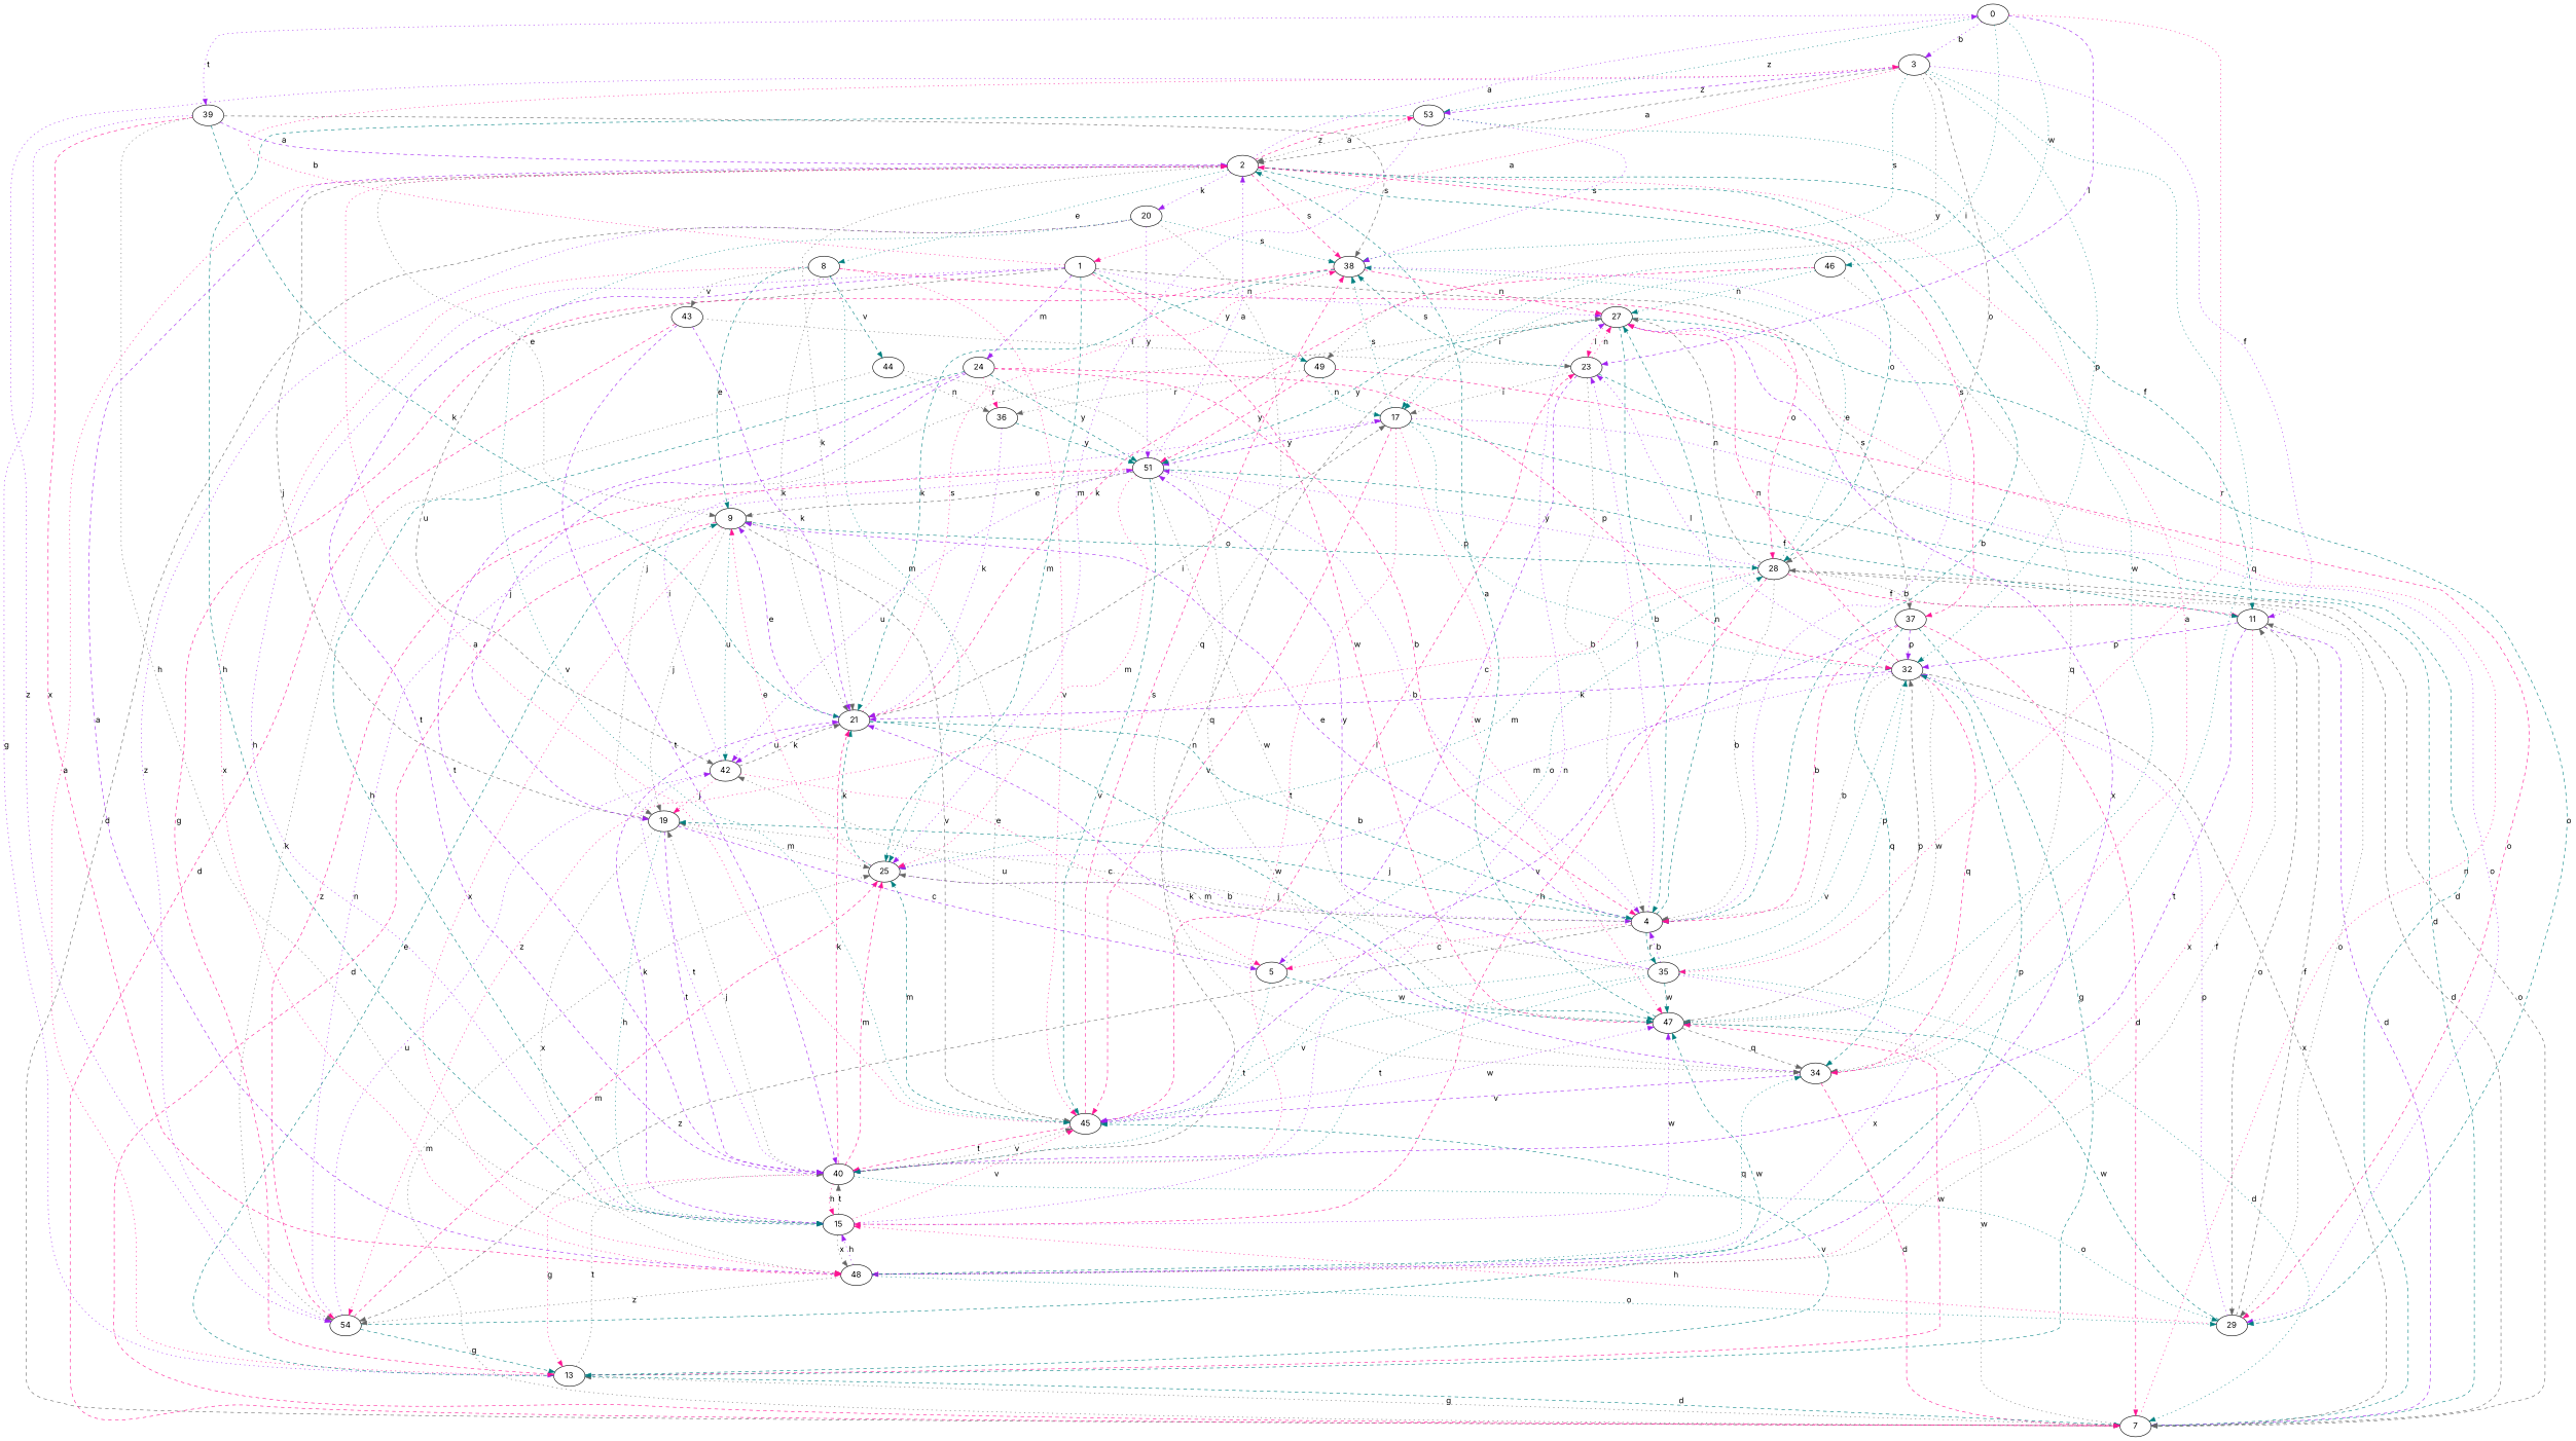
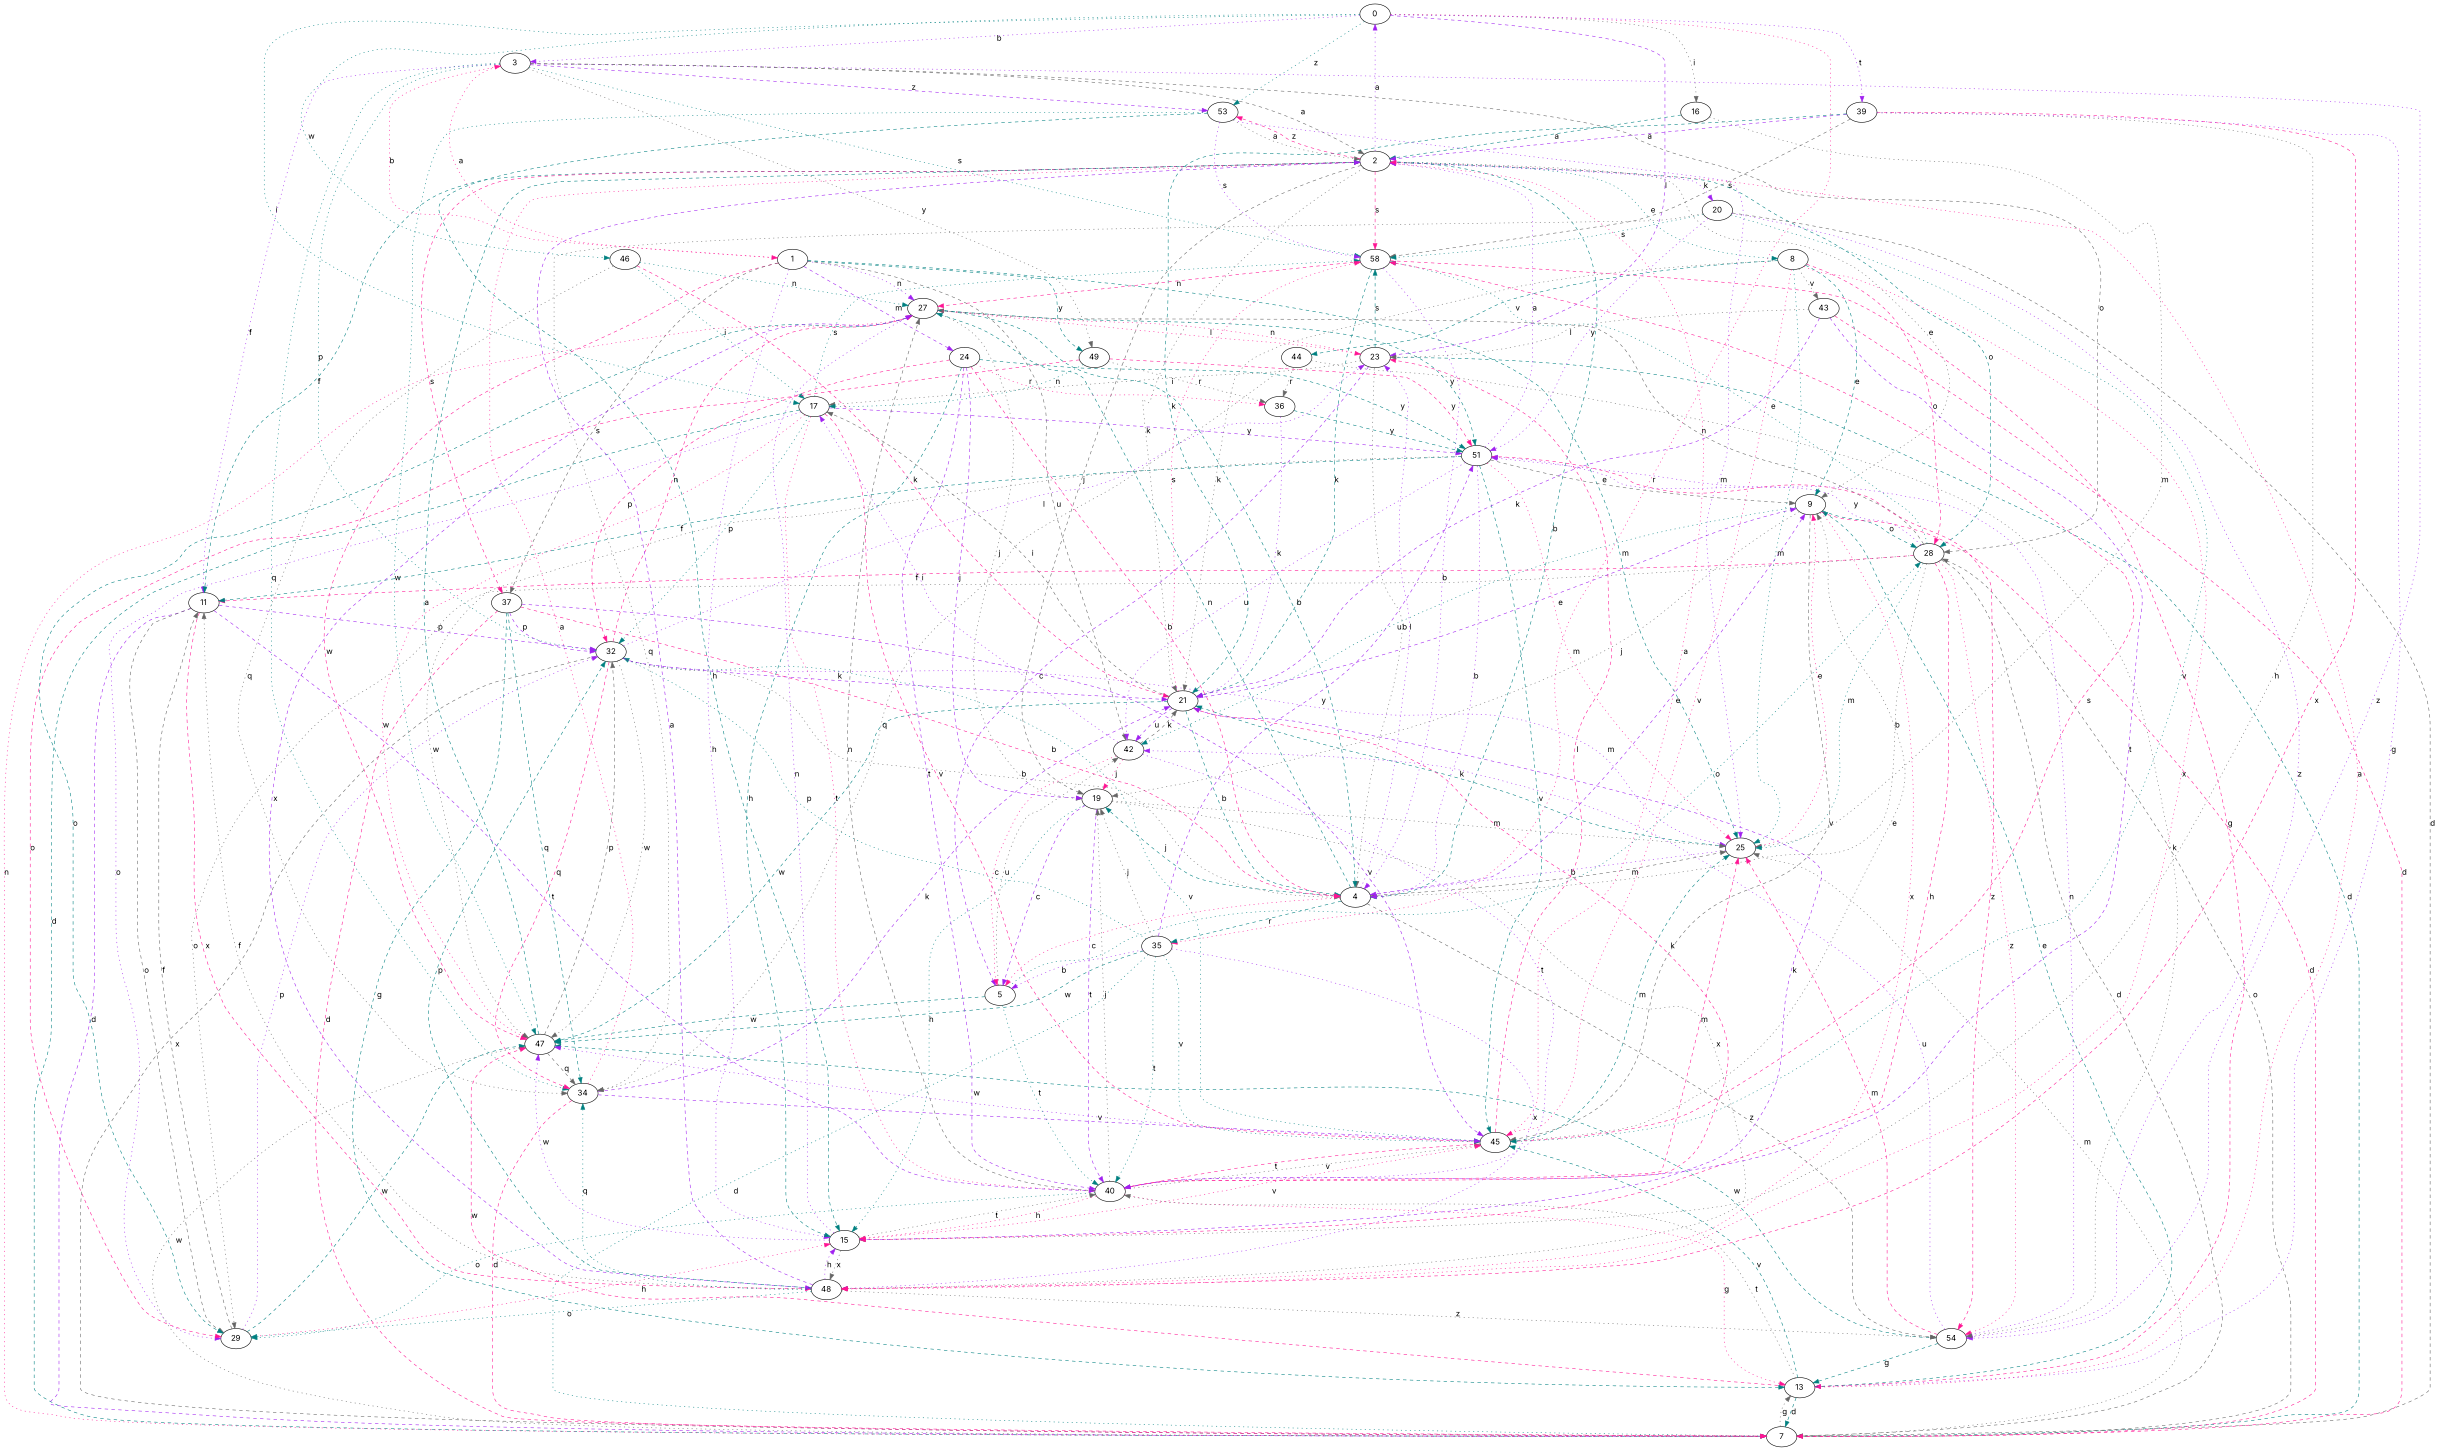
  strict digraph {
    fontname=Inter
    node [fontname=Inter]
    edge [color=teal fontname=Inter style=dotted]
    0
    3
+   16
    17
    23
    35
    39
    46
    53
    1
    49
    2
    11
    28
-   38
+   38 [label=58]
    32
    34
    54
    25
    40
    47
    7
    45
    29
    51
    27
    4
    5
    19
    48
    15
    13
    21
    24
    37
    42
    36
    9
    8
    20
    43
    44
    0 -> 3 [color=purple label=b]
+   0 -> 16 [color=gray40 label=i]
    0 -> 17 [label=i]
    0 -> 23 [color=purple label=l style=dashed]
    0 -> 35 [color=deeppink label=r]
    0 -> 39 [color=purple label=t]
    0 -> 46 [label=w]
    0 -> 53 [label=z]
    3 -> 53 [color=purple label=z style=dashed]
    3 -> 1 [color=deeppink label=a]
    3 -> 49 [color=gray40 label=y]
    3 -> 2 [color=gray40 label=a style=dashed]
    3 -> 11 [color=purple label=f]
    3 -> 28 [color=gray40 label=o style=dashed]
    3 -> 38 [label=s]
    3 -> 32 [label=p]
    3 -> 34 [label=q]
    3 -> 54 [color=purple label=z]
+   16 -> 2 [label=a style=dashed]
+   16 -> 25 [color=gray40 label=m]
    17 -> 38 [label=s]
    17 -> 32 [label=p]
    17 -> 40 [color=deeppink label=t]
    17 -> 47 [color=deeppink label=w]
    17 -> 7 [label=d style=dashed]
    17 -> 45 [color=deeppink label=v style=dashed]
    17 -> 29 [color=purple label=o]
    17 -> 51 [color=purple label=y style=dashed]
    23 -> 17 [color=gray40 label=i]
    23 -> 38 [label=s style=dashed]
    23 -> 7 [label=d style=dashed]
    23 -> 27 [color=deeppink label=n]
    23 -> 4 [color=gray40 label=b]
    23 -> 5 [color=purple label=c style=dashed]
    35 -> 32 [label=p]
    35 -> 40 [label=t]
    35 -> 47 [label=w style=dashed]
    35 -> 7 [label=d]
    35 -> 45 [label=v]
    35 -> 51 [color=purple label=y style=dashed]
-   35 -> 4 [color=purple label=b]
+   35 -> 5 [color=purple label=b]
    35 -> 19 [color=gray40 label=j]
    35 -> 48 [color=purple label=x]
    39 -> 2 [color=purple label=a style=dashed]
    39 -> 38 [color=gray40 label=s style=dashed]
    39 -> 48 [color=deeppink label=x style=dashed]
    39 -> 15 [color=gray40 label=h]
    39 -> 13 [color=purple label=g]
    39 -> 21 [label=k style=dashed]
    46 -> 17 [label=i]
    46 -> 34 [color=gray40 label=q]
    46 -> 27 [label=n]
    46 -> 21 [color=deeppink label=k style=dashed]
    53 -> 2 [color=gray40 label=a]
    53 -> 38 [color=purple label=s]
    53 -> 25 [color=purple label=m]
    53 -> 47 [label=w]
    53 -> 15 [label=h style=dashed]
    1 -> 3 [color=deeppink label=b]
    1 -> 49 [label=y style=dashed]
    1 -> 25 [label=m style=dashed]
-   1 -> 40 [color=purple label=t style=dashed]
    1 -> 47 [color=deeppink label=w style=dashed]
    1 -> 27 [color=purple label=n]
    1 -> 15 [color=purple label=h]
    1 -> 24 [color=purple label=m style=dashed]
    1 -> 37 [color=gray40 label=s style=dashed]
    1 -> 42 [color=gray40 label=u style=dashed]
    49 -> 17 [label=n]
    49 -> 29 [color=deeppink label=o style=dashed]
    49 -> 51 [color=deeppink label=y style=dashed]
    49 -> 36 [color=gray40 label=r]
    2 -> 0 [color=purple label=a]
    2 -> 53 [color=deeppink label=z style=dashed]
    2 -> 11 [label=f style=dashed]
    2 -> 28 [label=o style=dashed]
    2 -> 38 [color=deeppink label=s style=dashed]
    2 -> 4 [label=b style=dashed]
    2 -> 19 [color=gray40 label=j style=dashed]
    2 -> 21 [color=gray40 label=k]
    2 -> 37 [color=deeppink label=s style=dashed]
    2 -> 9 [color=gray40 label=e]
    2 -> 8 [label=e]
    2 -> 20 [color=purple label=k]
    11 -> 32 [color=purple label=p style=dashed]
    11 -> 40 [color=purple label=t style=dashed]
    11 -> 7 [color=purple label=d style=dashed]
    11 -> 29 [color=gray40 label=o style=dashed]
-   11 -> 48 [color=deeppink label=x]
+   11 -> 48 [color=deeppink label=x style=dashed]
    28 -> 11 [color=deeppink label=f style=dashed]
    28 -> 38 [label=e]
    28 -> 54 [color=deeppink label=z]
    28 -> 25 [label=m]
    28 -> 7 [color=gray40 label=d style=dashed]
    28 -> 29 [color=gray40 label=o]
    28 -> 51 [color=purple label=y]
    28 -> 27 [color=gray40 label=n style=dashed]
    28 -> 4 [color=gray40 label=b]
    28 -> 15 [color=deeppink label=h style=dashed]
    38 -> 27 [color=deeppink label=n style=dashed]
    38 -> 4 [color=purple label=b]
    38 -> 13 [color=deeppink label=g style=dashed]
    38 -> 21 [label=k style=dashed]
    32 -> 23 [color=purple label=l]
    32 -> 34 [color=deeppink label=q style=dashed]
    32 -> 25 [color=purple label=m]
    32 -> 47 [color=gray40 label=w]
    32 -> 7 [color=gray40 label=x style=dashed]
    32 -> 45 [label=v]
    32 -> 27 [color=deeppink label=n style=dashed]
    32 -> 4 [color=gray40 label=b]
    32 -> 21 [color=purple label=k style=dashed]
    34 -> 2 [color=deeppink label=a]
    34 -> 7 [color=deeppink label=d style=dashed]
    34 -> 45 [color=purple label=v style=dashed]
    34 -> 21 [color=purple label=k style=dashed]
    54 -> 25 [color=deeppink label=m style=dashed]
    54 -> 47 [label=w style=dashed]
    54 -> 51 [color=purple label=n]
    54 -> 13 [label=g style=dashed]
    54 -> 42 [color=purple label=u]
    25 -> 4 [color=purple label=b]
    25 -> 21 [label=k style=dashed]
    25 -> 9 [color=deeppink label=e]
    40 -> 25 [color=deeppink label=m style=dashed]
    40 -> 45 [color=gray40 label=v]
    40 -> 29 [label=o]
    40 -> 27 [color=gray40 label=n style=dashed]
    40 -> 19 [color=gray40 label=j]
    40 -> 15 [color=deeppink label=h]
    40 -> 13 [color=deeppink label=g]
    40 -> 21 [color=deeppink label=k style=dashed]
    47 -> 2 [label=a style=dashed]
    47 -> 32 [color=gray40 label=p style=dashed]
    47 -> 34 [color=gray40 label=q style=dashed]
    7 -> 28 [color=gray40 label=o style=dashed]
    7 -> 25 [color=gray40 label=m]
    7 -> 47 [color=gray40 label=w]
    7 -> 27 [color=deeppink label=n]
    7 -> 13 [color=gray40 label=g]
    45 -> 23 [color=deeppink label=l style=dashed]
    45 -> 2 [color=deeppink label=a]
    45 -> 38 [color=deeppink label=s style=dashed]
    45 -> 25 [label=m style=dashed]
    45 -> 40 [color=deeppink label=t style=dashed]
    45 -> 47 [color=purple label=w]
    45 -> 9 [color=gray40 label=e]
    29 -> 11 [color=gray40 label=f style=dashed]
    29 -> 32 [color=purple label=p]
    29 -> 47 [label=w style=dashed]
    29 -> 15 [color=deeppink label=h]
    51 -> 2 [color=purple label=a]
    51 -> 11 [label=f style=dashed]
    51 -> 54 [color=deeppink label=z style=dashed]
    51 -> 25 [color=deeppink label=m]
    51 -> 47 [color=gray40 label=w]
    51 -> 45 [label=v style=dashed]
    51 -> 4 [color=purple label=b]
    51 -> 42 [color=purple label=u]
    51 -> 9 [color=gray40 label=e style=dashed]
    27 -> 23 [color=deeppink label=l]
    27 -> 29 [label=o style=dashed]
    27 -> 51 [label=y style=dashed]
    27 -> 4 [label=b style=dashed]
    27 -> 19 [color=gray40 label=j]
    27 -> 48 [color=purple label=x style=dashed]
    4 -> 23 [color=purple label=l]
    4 -> 35 [label=r style=dashed]
    4 -> 54 [color=gray40 label=z style=dashed]
    4 -> 25 [color=gray40 label=m style=dashed]
    4 -> 27 [label=n style=dashed]
    4 -> 5 [color=deeppink label=c]
    4 -> 19 [label=j style=dashed]
    4 -> 9 [color=purple label=e style=dashed]
    5 -> 28 [label=o]
    5 -> 40 [label=t]
    5 -> 47 [label=w style=dashed]
    5 -> 42 [color=gray40 label=u]
    19 -> 25 [color=gray40 label=m]
    19 -> 40 [color=purple label=t style=dashed]
    19 -> 5 [color=purple label=c style=dashed]
    19 -> 48 [color=gray40 label=x]
    19 -> 15 [label=h]
    48 -> 2 [color=purple label=a style=dashed]
    48 -> 11 [color=gray40 label=f]
    48 -> 32 [label=p style=dashed]
    48 -> 34 [label=q]
    48 -> 54 [color=gray40 label=z]
    48 -> 29 [label=o]
    48 -> 15 [color=purple label=h]
    15 -> 40 [color=gray40 label=t]
    15 -> 47 [color=purple label=w]
    15 -> 45 [color=deeppink label=v]
    15 -> 27 [color=purple label=n]
    15 -> 48 [color=gray40 label=x]
    15 -> 21 [color=purple label=k style=dashed]
    13 -> 2 [color=deeppink label=a]
    13 -> 40 [color=gray40 label=t]
    13 -> 47 [color=deeppink label=w style=dashed]
    13 -> 7 [label=d style=dashed]
    13 -> 45 [label=v style=dashed]
    13 -> 9 [label=e style=dashed]
    21 -> 17 [color=gray40 label=i style=dashed]
    21 -> 38 [color=deeppink label=s]
    21 -> 47 [label=w style=dashed]
    21 -> 4 [label=b style=dashed]
    21 -> 42 [color=purple label=u style=dashed]
    21 -> 9 [color=purple label=e style=dashed]
    24 -> 32 [color=deeppink label=p style=dashed]
    24 -> 40 [color=purple label=t style=dashed]
    24 -> 51 [label=y style=dashed]
    24 -> 4 [color=deeppink label=b style=dashed]
    24 -> 19 [color=purple label=j style=dashed]
    24 -> 15 [label=h style=dashed]
    24 -> 36 [color=deeppink label=r]
    37 -> 32 [color=purple label=p style=dashed]
    37 -> 34 [label=q style=dashed]
    37 -> 7 [color=deeppink label=d style=dashed]
    37 -> 45 [color=purple label=v style=dashed]
    37 -> 4 [color=deeppink label=b style=dashed]
    37 -> 13 [label=g style=dashed]
    42 -> 17 [color=purple label=i]
    42 -> 40 [color=purple label=t]
    42 -> 5 [color=deeppink label=c]
    42 -> 19 [color=deeppink label=j]
    42 -> 21 [color=gray40 label=k style=dashed]
    36 -> 51 [label=y style=dashed]
    36 -> 21 [color=purple label=k]
    9 -> 28 [label=o style=dashed]
    9 -> 7 [color=deeppink label=d style=dashed]
    9 -> 45 [color=gray40 label=v style=dashed]
    9 -> 19 [color=gray40 label=j]
    9 -> 48 [color=deeppink label=x]
    9 -> 42 [label=u]
    8 -> 28 [color=deeppink label=o style=dashed]
    8 -> 25 [label=m]
    8 -> 45 [color=deeppink label=v]
    8 -> 48 [color=deeppink label=x]
    8 -> 21 [color=gray40 label=k]
    8 -> 9 [label=e style=dashed]
    8 -> 43 [color=gray40 label=v]
    8 -> 44 [label=v style=dashed]
    20 -> 38 [label=s]
    20 -> 34 [color=gray40 label=q]
    20 -> 54 [color=purple label=z]
    20 -> 7 [color=gray40 label=d style=dashed]
    20 -> 45 [label=v]
    20 -> 51 [color=purple label=y]
    43 -> 23 [color=gray40 label=l]
    43 -> 40 [color=purple label=t style=dashed]
    43 -> 7 [color=deeppink label=d style=dashed]
    43 -> 21 [color=purple label=k style=dashed]
    44 -> 34 [color=gray40 label=q]
    44 -> 54 [color=gray40 label=k]
-   44 -> 36 [color=gray40 label=n]
+   44 -> 36 [color=gray40 label=r]
  }
